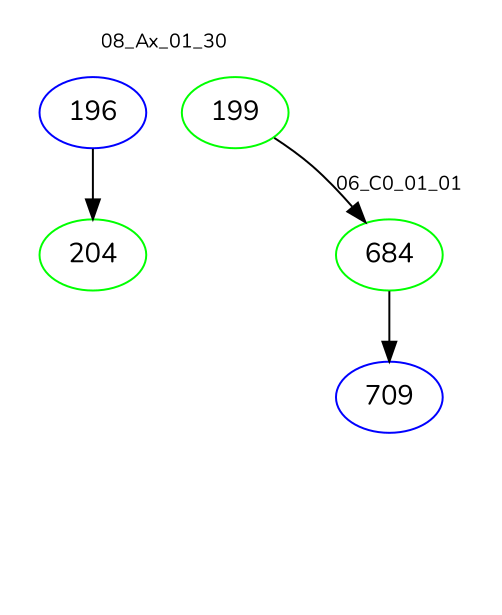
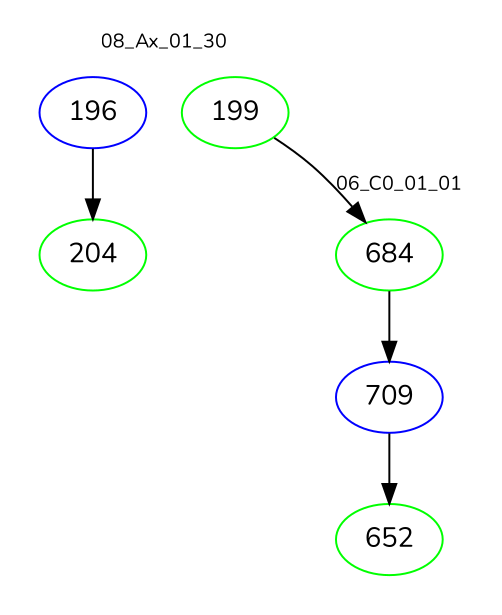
  digraph {
    fontname=Nunito
    node [color=green fontname=Nunito]
    edge [color=black fontname=Nunito]
    n1 [label=199]
    n2 [color=blue label=196]
    n3 [label=204]
    n4 [label=684]
    n5 [color=blue label=709]
+   n6 [label=652]
    subgraph cluster_1 {
      color=white
      fontsize=10
      label="08_Ax_01_30"
      n1
      n2
      n3
    }
    subgraph cluster_2 {
      color=white
      fontsize=10
      label="06_C0_01_01"
      n4
      n5
+     n6
    }
    n1 -> n4
    n2 -> n3
    n4 -> n5
+   n5 -> n6
  }
